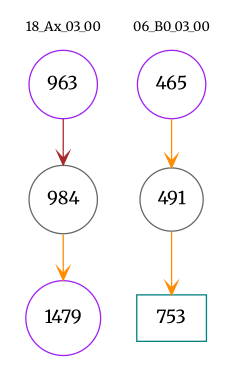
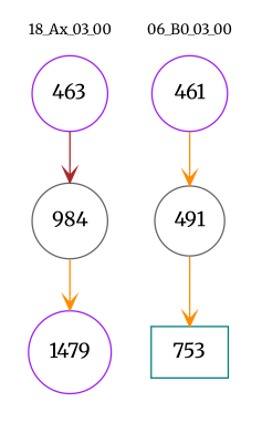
  digraph {
    fontname=Merriweather
    node [color=purple fontname=Merriweather shape=circle]
    edge [arrowhead=vee color=darkorange fontname=Merriweather]
-   n1 [label=963]
+   n1 [label=463]
    n2 [color=gray40 label=984]
    n3 [label=1479]
-   n4 [label=465]
+   n4 [label=461]
    n5 [color=gray40 label=491]
    n6 [color=teal label=753 shape=box]
    subgraph cluster_1 {
      color=white
      fontsize=10
      label="18_Ax_03_00"
      n1
      n2
      n3
    }
    subgraph cluster_2 {
      color=white
      fontsize=10
      label="06_B0_03_00"
      n4
      n5
      n6
    }
    n1 -> n2 [color=brown]
    n2 -> n3
    n4 -> n5
    n5 -> n6
  }
